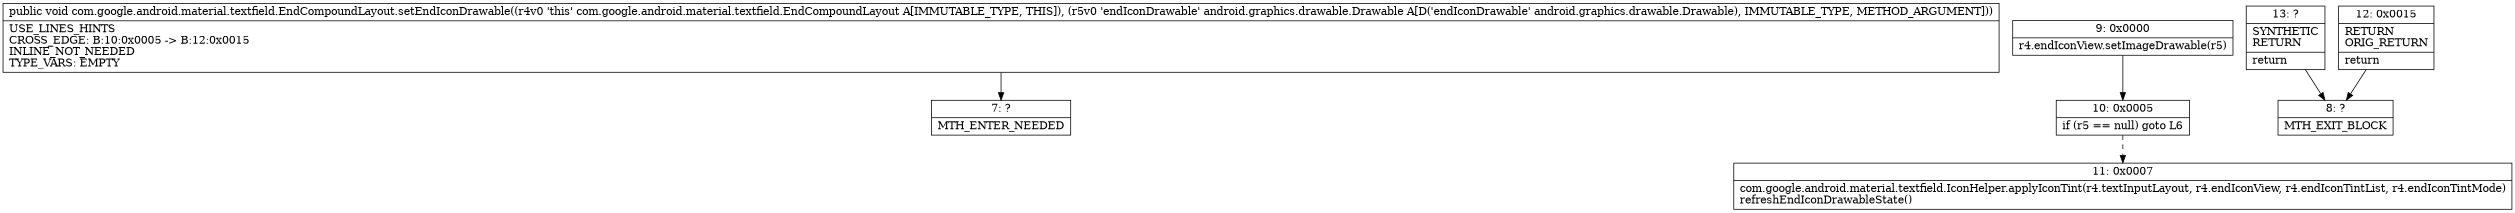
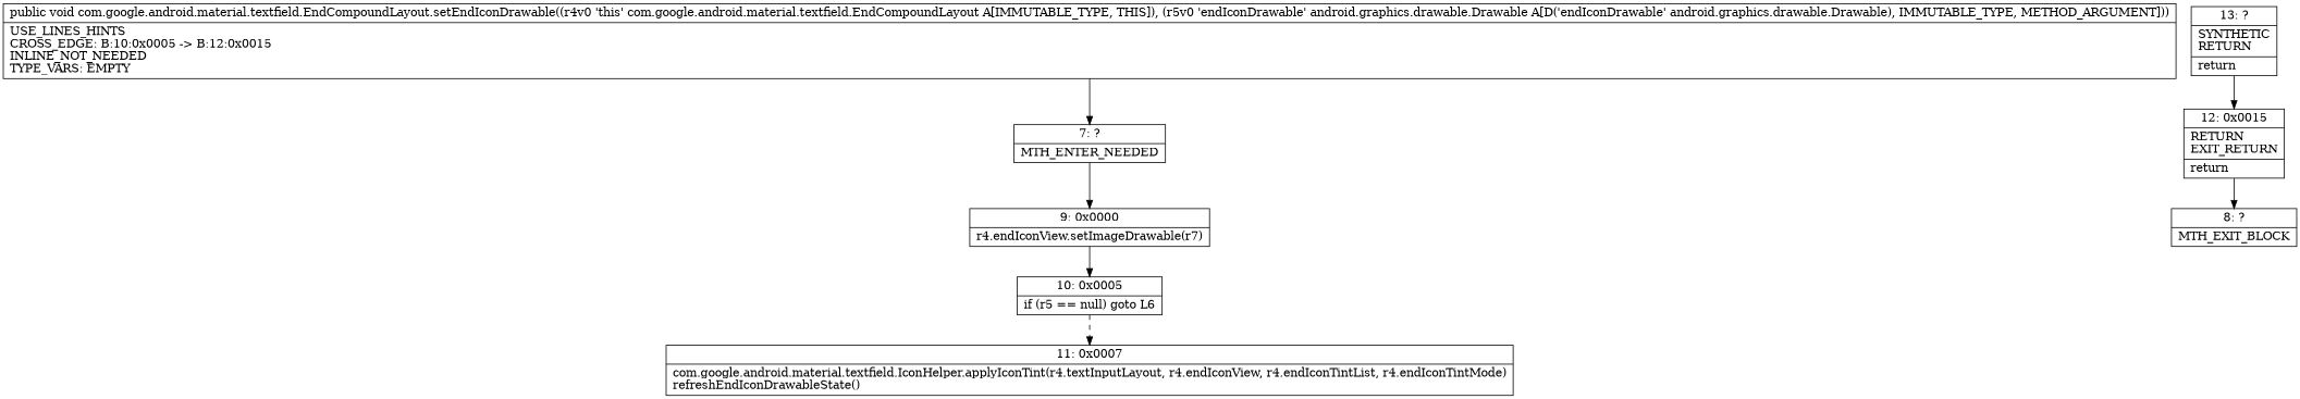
  digraph {
    node [shape=record]
    n1 [label="{7\:\ ?|MTH_ENTER_NEEDED\l}"]
-   n2 [label="{9\:\ 0x0000|r4.endIconView.setImageDrawable(r5)\l}"]
+   n2 [label="{9\:\ 0x0000|r4.endIconView.setImageDrawable(r7)\l}"]
    n3 [label="{10\:\ 0x0005|if (r5 == null) goto L6\l}"]
    n4 [label="{11\:\ 0x0007|com.google.android.material.textfield.IconHelper.applyIconTint(r4.textInputLayout, r4.endIconView, r4.endIconTintList, r4.endIconTintMode)\lrefreshEndIconDrawableState()\l}"]
    n5 [label="{13\:\ ?|SYNTHETIC\lRETURN\l|return\l}"]
    n6 [label="{8\:\ ?|MTH_EXIT_BLOCK\l}"]
-   n7 [label="{12\:\ 0x0015|RETURN\lORIG_RETURN\l|return\l}"]
+   n7 [label="{12\:\ 0x0015|RETURN\lEXIT_RETURN\l|return\l}"]
    n8 [label="{public void com.google.android.material.textfield.EndCompoundLayout.setEndIconDrawable((r4v0 'this' com.google.android.material.textfield.EndCompoundLayout A[IMMUTABLE_TYPE, THIS]), (r5v0 'endIconDrawable' android.graphics.drawable.Drawable A[D('endIconDrawable' android.graphics.drawable.Drawable), IMMUTABLE_TYPE, METHOD_ARGUMENT]))  | USE_LINES_HINTS\lCROSS_EDGE: B:10:0x0005 \-\> B:12:0x0015\lINLINE_NOT_NEEDED\lTYPE_VARS: EMPTY\l}"]
+   n1 -> n2
    n2 -> n3
    n3 -> n4 [style=dashed]
-   n5 -> n6
+   n5 -> n7
    n7 -> n6
    n8 -> n1
  }
